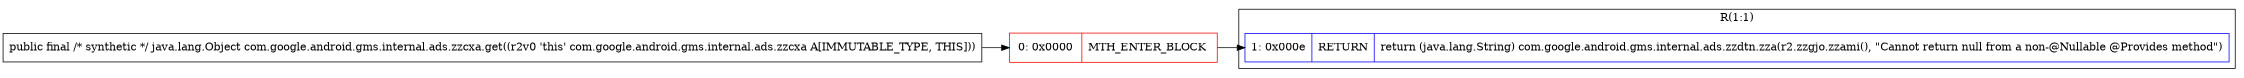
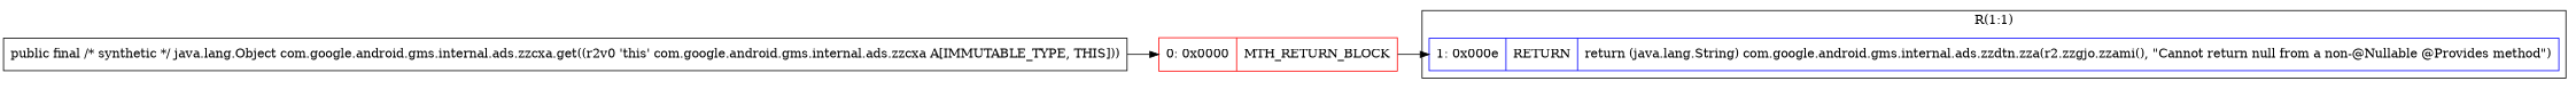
  digraph {
    rankdir=LR
    node [shape=record]
    n1 [color=blue label="{1\:\ 0x000e|RETURN\l|return (java.lang.String) com.google.android.gms.internal.ads.zzdtn.zza(r2.zzgjo.zzami(), \"Cannot return null from a non\-@Nullable @Provides method\")\l}"]
-   n2 [color=red label="{0\:\ 0x0000|MTH_ENTER_BLOCK\l}"]
+   n2 [color=red label="{0\:\ 0x0000|MTH_RETURN_BLOCK\l}"]
    n3 [label="{public final \/* synthetic *\/ java.lang.Object com.google.android.gms.internal.ads.zzcxa.get((r2v0 'this' com.google.android.gms.internal.ads.zzcxa A[IMMUTABLE_TYPE, THIS])) }"]
    subgraph cluster_1 {
      label="R(1:1)"
      n1
    }
    n2 -> n1
    n3 -> n2
  }
